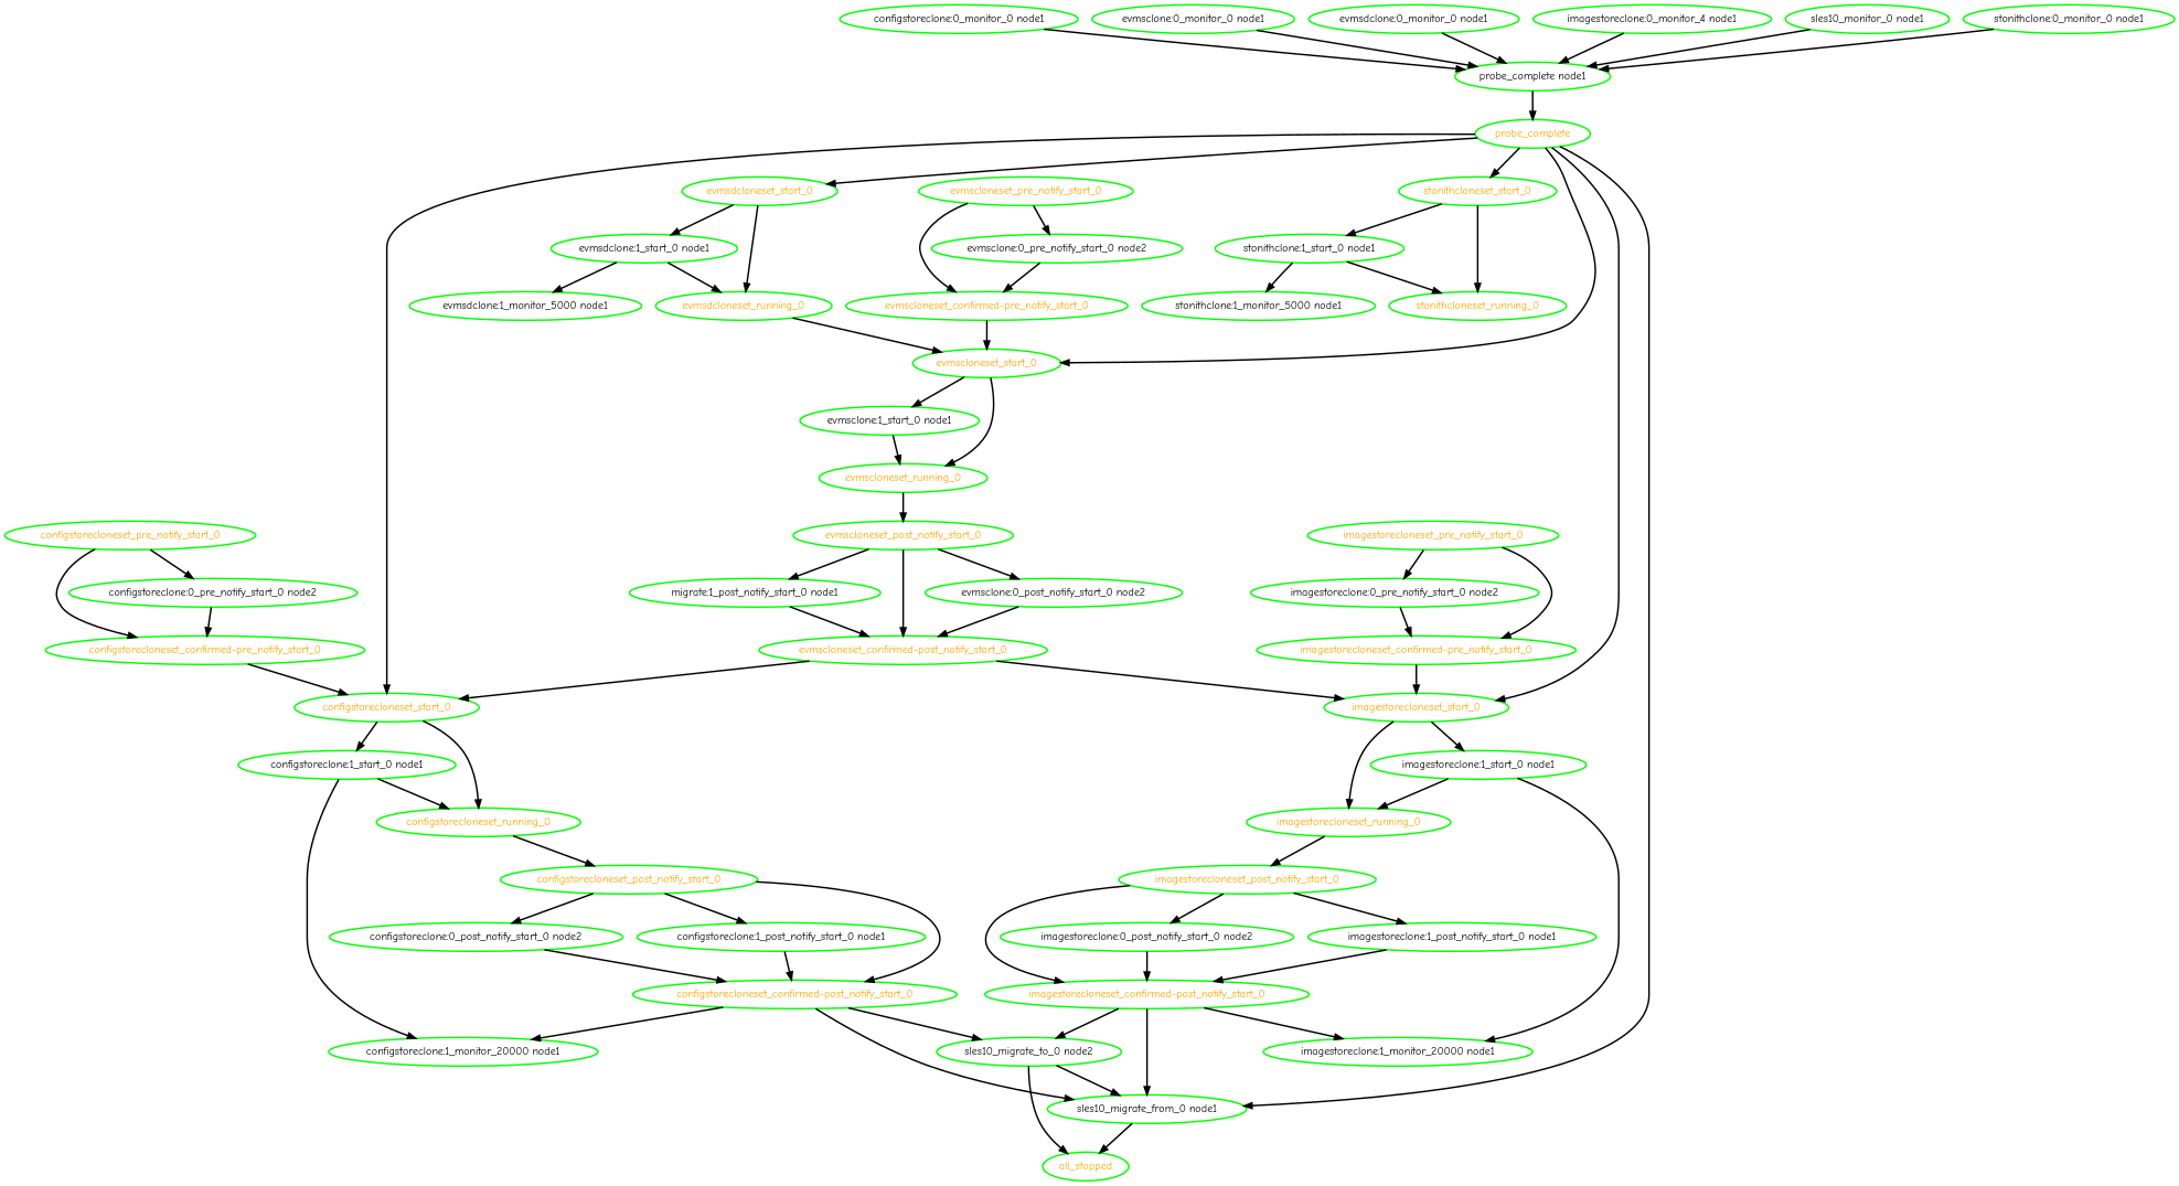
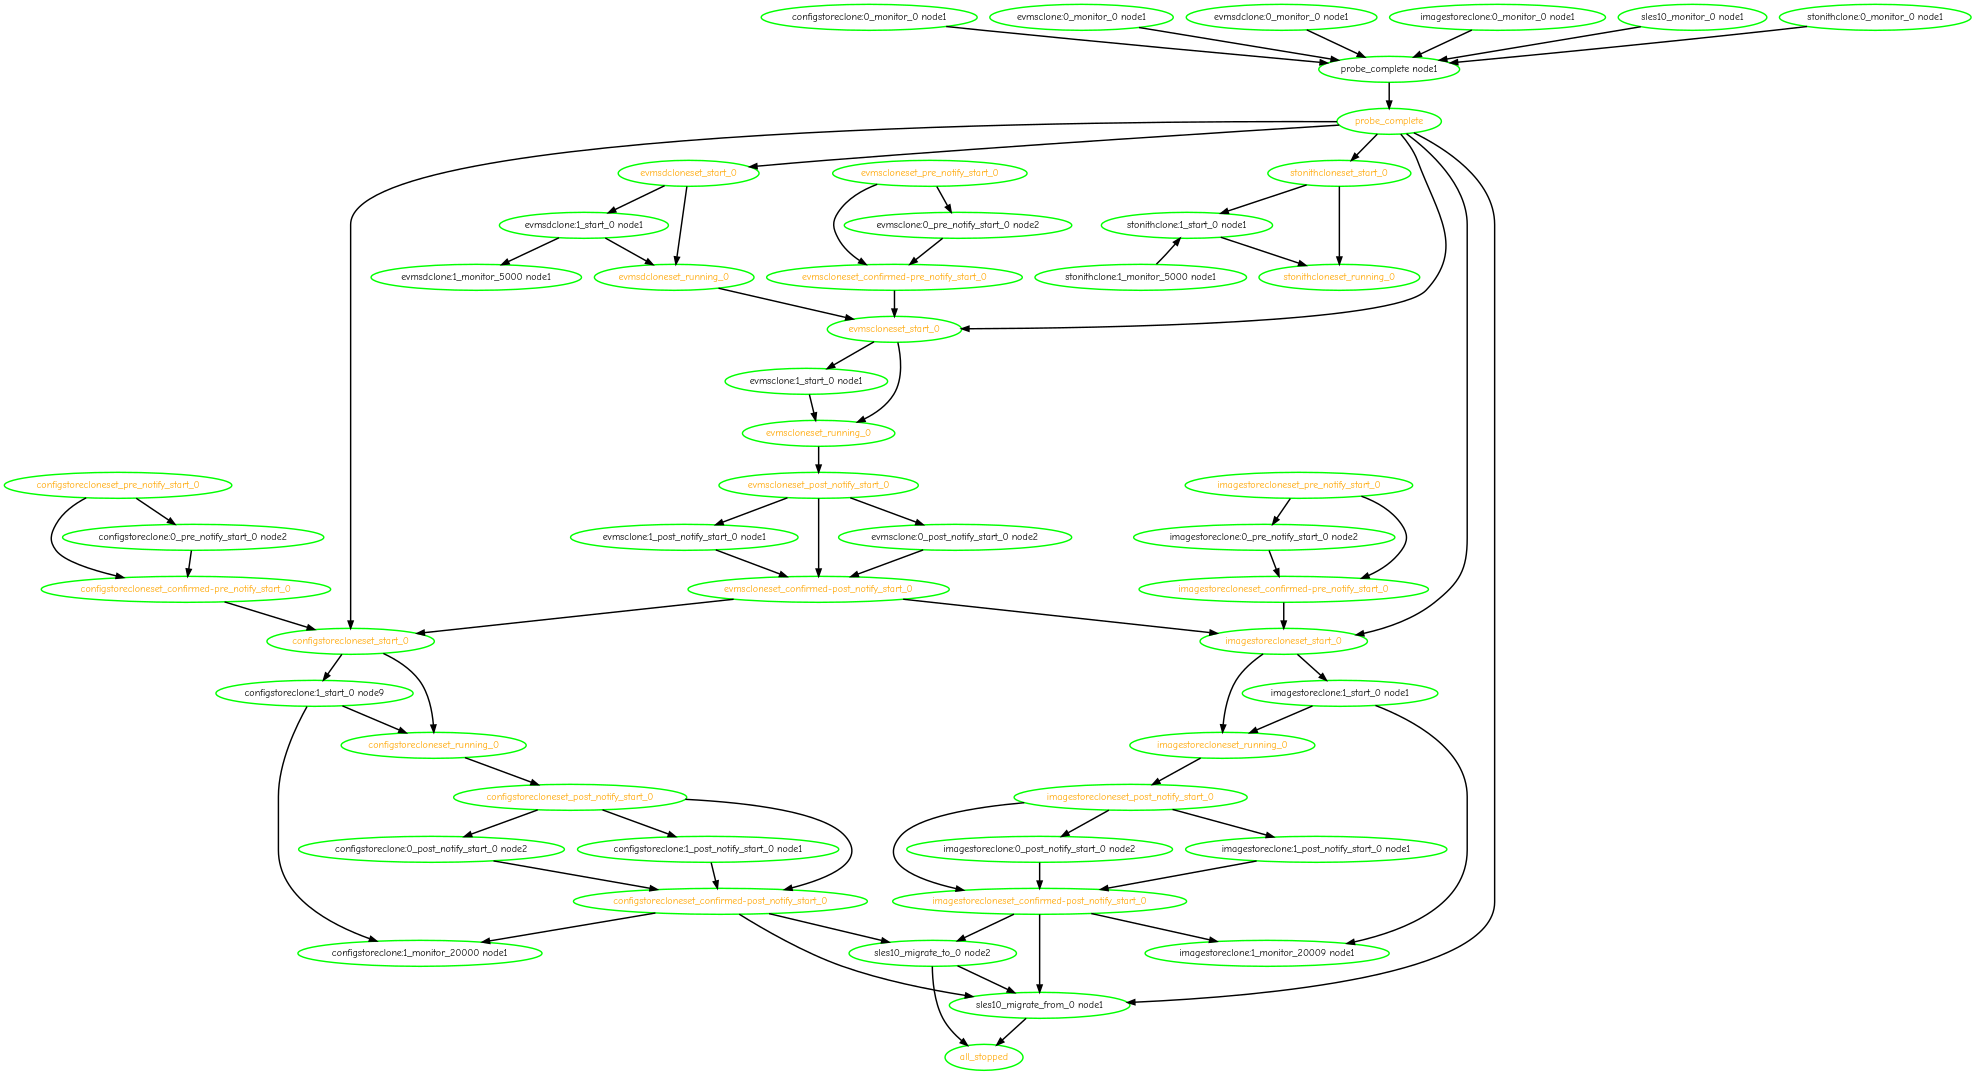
  digraph {
    fontname="Comic Neue"
    node [color=green fontcolor=black fontname="Comic Neue" style=bold]
    edge [fontname="Comic Neue" style=bold]
    all_stopped [fontcolor=orange]
    "configstoreclone:0_monitor_0 node1"
    "probe_complete node1"
    probe_complete [fontcolor=orange]
    "sles10_migrate_from_0 node1"
    configstorecloneset_start_0 [fontcolor=orange]
    imagestorecloneset_start_0 [fontcolor=orange]
    evmscloneset_start_0 [fontcolor=orange]
    evmsdcloneset_start_0 [fontcolor=orange]
    stonithcloneset_start_0 [fontcolor=orange]
    "configstorecloneset_confirmed-post_notify_start_0" [fontcolor=orange]
    "configstoreclone:0_post_notify_start_0 node2"
    "configstoreclone:1_monitor_20000 node1"
    "sles10_migrate_to_0 node2"
    "configstorecloneset_confirmed-pre_notify_start_0" [fontcolor=orange]
    "configstoreclone:0_pre_notify_start_0 node2"
-   "configstoreclone:1_start_0 node1"
+   "configstoreclone:1_start_0 node1" [label="configstoreclone:1_start_0 node9"]
    configstorecloneset_running_0 [fontcolor=orange]
    "configstoreclone:1_post_notify_start_0 node1"
    configstorecloneset_post_notify_start_0 [fontcolor=orange]
    configstorecloneset_pre_notify_start_0 [fontcolor=orange]
    "evmsclone:0_monitor_0 node1"
    "evmscloneset_confirmed-post_notify_start_0" [fontcolor=orange]
    "evmsclone:0_post_notify_start_0 node2"
    "imagestoreclone:1_start_0 node1"
    imagestorecloneset_running_0 [fontcolor=orange]
    "evmscloneset_confirmed-pre_notify_start_0" [fontcolor=orange]
    "evmsclone:0_pre_notify_start_0 node2"
    "evmsclone:1_start_0 node1"
    evmscloneset_running_0 [fontcolor=orange]
-   "evmsclone:1_post_notify_start_0 node1" [label="migrate:1_post_notify_start_0 node1"]
+   "evmsclone:1_post_notify_start_0 node1"
    evmscloneset_post_notify_start_0 [fontcolor=orange]
-   "imagestoreclone:1_monitor_20000 node1"
+   "imagestoreclone:1_monitor_20000 node1" [label="imagestoreclone:1_monitor_20009 node1"]
    imagestorecloneset_post_notify_start_0 [fontcolor=orange]
    evmscloneset_pre_notify_start_0 [fontcolor=orange]
    "evmsdclone:0_monitor_0 node1"
    "evmsdclone:1_start_0 node1"
    "evmsdclone:1_monitor_5000 node1"
    evmsdcloneset_running_0 [fontcolor=orange]
-   "imagestoreclone:0_monitor_0 node1" [label="imagestoreclone:0_monitor_4 node1"]
+   "imagestoreclone:0_monitor_0 node1"
    "imagestorecloneset_confirmed-post_notify_start_0" [fontcolor=orange]
    "imagestoreclone:0_post_notify_start_0 node2"
    "imagestorecloneset_confirmed-pre_notify_start_0" [fontcolor=orange]
    "imagestoreclone:0_pre_notify_start_0 node2"
    "imagestoreclone:1_post_notify_start_0 node1"
    imagestorecloneset_pre_notify_start_0 [fontcolor=orange]
    "stonithclone:1_start_0 node1"
    stonithcloneset_running_0 [fontcolor=orange]
    "stonithclone:1_monitor_5000 node1"
    "sles10_monitor_0 node1"
    "stonithclone:0_monitor_0 node1"
    "configstoreclone:0_monitor_0 node1" -> "probe_complete node1"
    "probe_complete node1" -> probe_complete
    probe_complete -> "sles10_migrate_from_0 node1"
    probe_complete -> configstorecloneset_start_0
    probe_complete -> imagestorecloneset_start_0
    probe_complete -> evmscloneset_start_0
    probe_complete -> evmsdcloneset_start_0
    probe_complete -> stonithcloneset_start_0
    "sles10_migrate_from_0 node1" -> all_stopped
    configstorecloneset_start_0 -> "configstoreclone:1_start_0 node1"
    configstorecloneset_start_0 -> configstorecloneset_running_0
    imagestorecloneset_start_0 -> "imagestoreclone:1_start_0 node1"
    imagestorecloneset_start_0 -> imagestorecloneset_running_0
    evmscloneset_start_0 -> "evmsclone:1_start_0 node1"
    evmscloneset_start_0 -> evmscloneset_running_0
    evmsdcloneset_start_0 -> "evmsdclone:1_start_0 node1"
    evmsdcloneset_start_0 -> evmsdcloneset_running_0
    stonithcloneset_start_0 -> "stonithclone:1_start_0 node1"
    stonithcloneset_start_0 -> stonithcloneset_running_0
    "configstorecloneset_confirmed-post_notify_start_0" -> "sles10_migrate_from_0 node1"
    "configstorecloneset_confirmed-post_notify_start_0" -> "configstoreclone:1_monitor_20000 node1"
    "configstorecloneset_confirmed-post_notify_start_0" -> "sles10_migrate_to_0 node2"
    "configstoreclone:0_post_notify_start_0 node2" -> "configstorecloneset_confirmed-post_notify_start_0"
    "sles10_migrate_to_0 node2" -> all_stopped
    "sles10_migrate_to_0 node2" -> "sles10_migrate_from_0 node1"
    "configstorecloneset_confirmed-pre_notify_start_0" -> configstorecloneset_start_0
    "configstoreclone:0_pre_notify_start_0 node2" -> "configstorecloneset_confirmed-pre_notify_start_0"
    "configstoreclone:1_start_0 node1" -> "configstoreclone:1_monitor_20000 node1"
    "configstoreclone:1_start_0 node1" -> configstorecloneset_running_0
    configstorecloneset_running_0 -> configstorecloneset_post_notify_start_0
    "configstoreclone:1_post_notify_start_0 node1" -> "configstorecloneset_confirmed-post_notify_start_0"
    configstorecloneset_post_notify_start_0 -> "configstorecloneset_confirmed-post_notify_start_0"
    configstorecloneset_post_notify_start_0 -> "configstoreclone:0_post_notify_start_0 node2"
    configstorecloneset_post_notify_start_0 -> "configstoreclone:1_post_notify_start_0 node1"
    configstorecloneset_pre_notify_start_0 -> "configstorecloneset_confirmed-pre_notify_start_0"
    configstorecloneset_pre_notify_start_0 -> "configstoreclone:0_pre_notify_start_0 node2"
    "evmsclone:0_monitor_0 node1" -> "probe_complete node1"
    "evmscloneset_confirmed-post_notify_start_0" -> configstorecloneset_start_0
    "evmscloneset_confirmed-post_notify_start_0" -> imagestorecloneset_start_0
    "evmsclone:0_post_notify_start_0 node2" -> "evmscloneset_confirmed-post_notify_start_0"
    "imagestoreclone:1_start_0 node1" -> imagestorecloneset_running_0
    "imagestoreclone:1_start_0 node1" -> "imagestoreclone:1_monitor_20000 node1"
    imagestorecloneset_running_0 -> imagestorecloneset_post_notify_start_0
    "evmscloneset_confirmed-pre_notify_start_0" -> evmscloneset_start_0
    "evmsclone:0_pre_notify_start_0 node2" -> "evmscloneset_confirmed-pre_notify_start_0"
    "evmsclone:1_start_0 node1" -> evmscloneset_running_0
    evmscloneset_running_0 -> evmscloneset_post_notify_start_0
    "evmsclone:1_post_notify_start_0 node1" -> "evmscloneset_confirmed-post_notify_start_0"
    evmscloneset_post_notify_start_0 -> "evmscloneset_confirmed-post_notify_start_0"
    evmscloneset_post_notify_start_0 -> "evmsclone:0_post_notify_start_0 node2"
    evmscloneset_post_notify_start_0 -> "evmsclone:1_post_notify_start_0 node1"
    imagestorecloneset_post_notify_start_0 -> "imagestorecloneset_confirmed-post_notify_start_0"
    imagestorecloneset_post_notify_start_0 -> "imagestoreclone:0_post_notify_start_0 node2"
    imagestorecloneset_post_notify_start_0 -> "imagestoreclone:1_post_notify_start_0 node1"
    evmscloneset_pre_notify_start_0 -> "evmscloneset_confirmed-pre_notify_start_0"
    evmscloneset_pre_notify_start_0 -> "evmsclone:0_pre_notify_start_0 node2"
    "evmsdclone:0_monitor_0 node1" -> "probe_complete node1"
    "evmsdclone:1_start_0 node1" -> "evmsdclone:1_monitor_5000 node1"
    "evmsdclone:1_start_0 node1" -> evmsdcloneset_running_0
    evmsdcloneset_running_0 -> evmscloneset_start_0
    "imagestoreclone:0_monitor_0 node1" -> "probe_complete node1"
    "imagestorecloneset_confirmed-post_notify_start_0" -> "sles10_migrate_from_0 node1"
    "imagestorecloneset_confirmed-post_notify_start_0" -> "sles10_migrate_to_0 node2"
    "imagestorecloneset_confirmed-post_notify_start_0" -> "imagestoreclone:1_monitor_20000 node1"
    "imagestoreclone:0_post_notify_start_0 node2" -> "imagestorecloneset_confirmed-post_notify_start_0"
    "imagestorecloneset_confirmed-pre_notify_start_0" -> imagestorecloneset_start_0
    "imagestoreclone:0_pre_notify_start_0 node2" -> "imagestorecloneset_confirmed-pre_notify_start_0"
    "imagestoreclone:1_post_notify_start_0 node1" -> "imagestorecloneset_confirmed-post_notify_start_0"
    imagestorecloneset_pre_notify_start_0 -> "imagestorecloneset_confirmed-pre_notify_start_0"
    imagestorecloneset_pre_notify_start_0 -> "imagestoreclone:0_pre_notify_start_0 node2"
    "stonithclone:1_start_0 node1" -> stonithcloneset_running_0
-   "stonithclone:1_start_0 node1" -> "stonithclone:1_monitor_5000 node1"
+   "stonithclone:1_monitor_5000 node1" -> "stonithclone:1_start_0 node1"
    "sles10_monitor_0 node1" -> "probe_complete node1"
    "stonithclone:0_monitor_0 node1" -> "probe_complete node1"
  }
